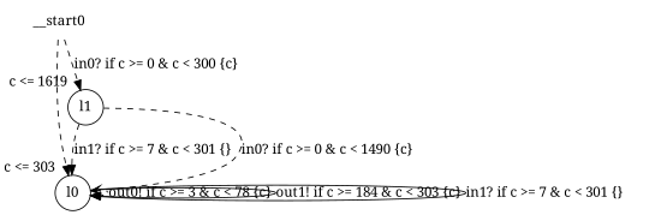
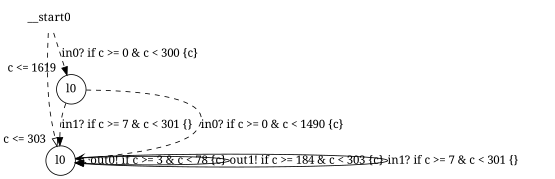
  digraph {
    fontname="Noto Serif"
    node [fontname="Noto Serif" shape=circle margin=0]
    edge [arrowhead=onormal fontname="Noto Serif" style=dashed]
    __start0 [shape=none margin=""]
    n2 [label=l0 xlabel="c <= 303"]
-   n3 [label=l1 xlabel="c <= 1619"]
-   __start0 -> n2 [arrowhead=normal]
+   n3 [label=l0 xlabel="c <= 1619"]
+   __start0 -> n2
    __start0 -> n3 [arrowhead=normal label="in0? if c >= 0 & c < 300 {c} "]
    n2 -> n2 [label="out0! if c >= 3 & c < 78 {c} " style=dotted]
    n2 -> n2 [label="out1! if c >= 184 & c < 303 {c} " style=solid]
    n2 -> n2 [arrowhead=normal label="in1? if c >= 7 & c < 301 {} " style=solid]
    n3 -> n2 [arrowhead=normal label="in1? if c >= 7 & c < 301 {} "]
    n3 -> n2 [arrowhead=vee label="in0? if c >= 0 & c < 1490 {c} "]
  }
